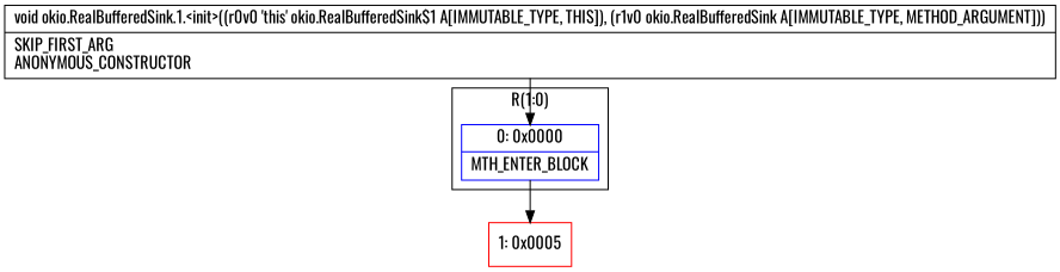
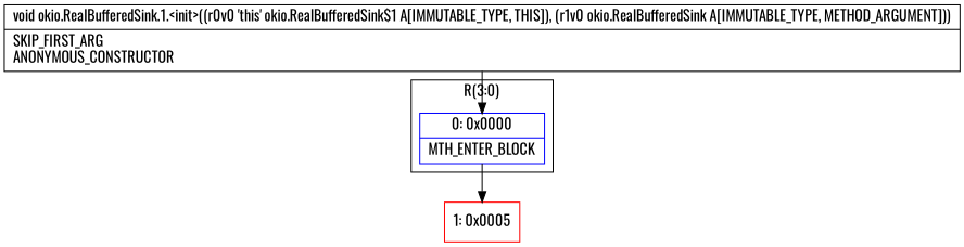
  digraph {
    fontname=Oswald
    node [shape=record fontname=Oswald]
    edge [fontname=Oswald]
    n1 [color=blue label="{0\:\ 0x0000|MTH_ENTER_BLOCK\l}"]
    n2 [color=red label="{1\:\ 0x0005}"]
    n3 [label="{void okio.RealBufferedSink.1.\<init\>((r0v0 'this' okio.RealBufferedSink$1 A[IMMUTABLE_TYPE, THIS]), (r1v0 okio.RealBufferedSink A[IMMUTABLE_TYPE, METHOD_ARGUMENT]))  | SKIP_FIRST_ARG\lANONYMOUS_CONSTRUCTOR\l}"]
    subgraph cluster_1 {
-     label="R(1:0)"
+     label="R(3:0)"
      n1
    }
    n1 -> n2
    n3 -> n1
  }
